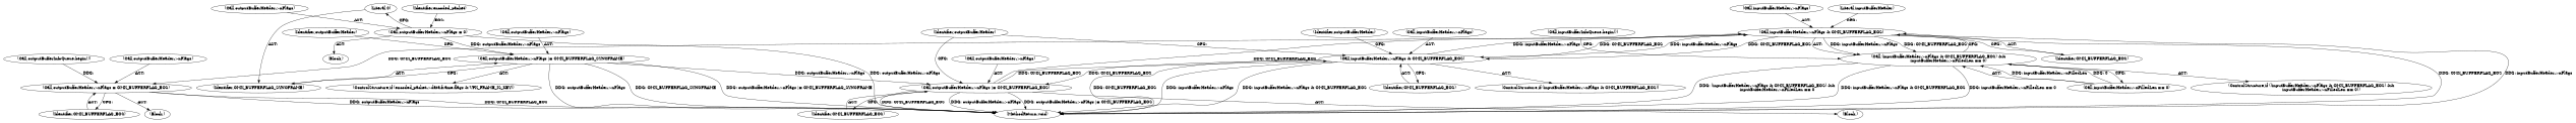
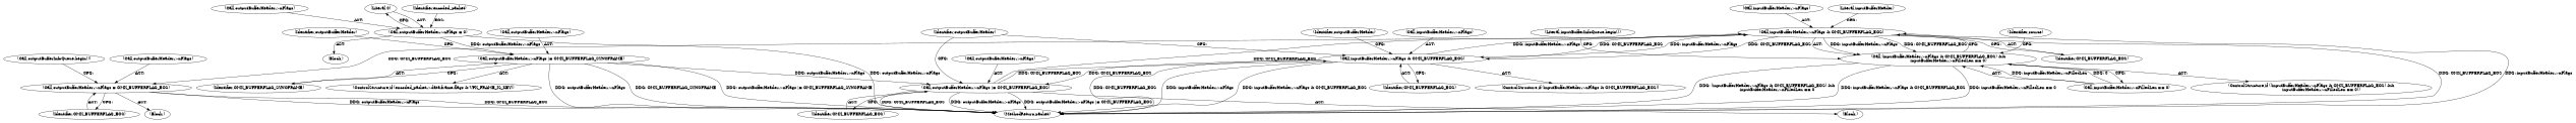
  digraph {
    n1 [label="(Call,inputBufferHeader->nFlags & OMX_BUFFERFLAG_EOS)"]
    n2 [label="(Call,inputBufferHeader->nFlags & OMX_BUFFERFLAG_EOS)"]
    n3 [label="(Call,(inputBufferHeader->nFlags & OMX_BUFFERFLAG_EOS) &&\n                inputBufferHeader->nFilledLen == 0)"]
    n4 [label="(Call,outputBufferHeader->nFlags = OMX_BUFFERFLAG_EOS)"]
-   n5 [label="(MethodReturn,void)"]
+   n5 [label="(MethodReturn,packet)"]
    n6 [label="(Identifier,OMX_BUFFERFLAG_EOS)"]
    n7 [label="(Call,outputBufferHeader->nFlags |= OMX_BUFFERFLAG_EOS)"]
    n8 [label="(Identifier,OMX_BUFFERFLAG_EOS)"]
    n9 [label="(ControlStructure,if (inputBufferHeader->nFlags & OMX_BUFFERFLAG_EOS))"]
    n10 [label="(Call,inputBufferHeader->nFilledLen == 0)"]
    n11 [label="(ControlStructure,if ((inputBufferHeader->nFlags & OMX_BUFFERFLAG_EOS) &&\n                inputBufferHeader->nFilledLen == 0))"]
    n12 [label="(Identifier,OMX_BUFFERFLAG_EOS)"]
    n13 [label="(Block,)"]
    n14 [label="(Block,)"]
    n15 [label="(Identifier,OMX_BUFFERFLAG_EOS)"]
    n16 [label="(Call,outputBufferHeader->nFlags = 0)"]
    n17 [label="(Call,outputBufferHeader->nFlags |= OMX_BUFFERFLAG_SYNCFRAME)"]
    n18 [label="(Block,)"]
    n19 [label="(Literal,0)"]
    n20 [label="(ControlStructure,if (encoded_packet->data.frame.flags & VPX_FRAME_IS_KEY))"]
    n21 [label="(Identifier,OMX_BUFFERFLAG_SYNCFRAME)"]
    n22 [label="(Identifier,outputBufferHeader)"]
    n23 [label="(Call,outputBufferHeader->nFlags)"]
    n24 [label="(Call,outputBufferHeader->nFlags)"]
    n25 [label="(Identifier,outputBufferHeader)"]
    n26 [label="(Call,outputBufferInfoQueue.begin())"]
    n27 [label="(Identifier,outputBufferHeader)"]
    n28 [label="(Identifier,encoded_packet)"]
-   n29 [label="(Call,inputBufferInfoQueue.begin())"]
+   n29 [label="(Literal,inputBufferInfoQueue.begin())"]
    n30 [label="(Call,outputBufferHeader->nFlags)"]
    n31 [label="(Literal,inputBufferHeader)"]
    n32 [label="(Call,outputBufferHeader->nFlags)"]
    n33 [label="(Call,inputBufferHeader->nFlags)"]
+   n34 [label="(Identifier,source)"]
    n35 [label="(Call,inputBufferHeader->nFlags)"]
    n1 -> n2 [label="DDG: inputBufferHeader->nFlags"]
    n1 -> n2 [label="DDG: OMX_BUFFERFLAG_EOS"]
    n1 -> n3 [label="AST: "]
    n1 -> n3 [label="DDG: inputBufferHeader->nFlags"]
    n1 -> n3 [label="DDG: OMX_BUFFERFLAG_EOS"]
    n1 -> n4 [label="DDG: OMX_BUFFERFLAG_EOS"]
    n1 -> n5 [label="DDG: OMX_BUFFERFLAG_EOS"]
    n1 -> n5 [label="DDG: inputBufferHeader->nFlags"]
    n1 -> n6 [label="CFG: "]
    n2 -> n1 [label="DDG: inputBufferHeader->nFlags"]
    n2 -> n1 [label="DDG: OMX_BUFFERFLAG_EOS"]
    n2 -> n5 [label="DDG: OMX_BUFFERFLAG_EOS"]
    n2 -> n5 [label="DDG: inputBufferHeader->nFlags"]
    n2 -> n5 [label="DDG: inputBufferHeader->nFlags & OMX_BUFFERFLAG_EOS"]
    n2 -> n7 [label="DDG: OMX_BUFFERFLAG_EOS"]
    n2 -> n8 [label="CFG: "]
    n2 -> n9 [label="AST: "]
    n3 -> n1 [label="CFG: "]
    n3 -> n5 [label="DDG: inputBufferHeader->nFilledLen == 0"]
    n3 -> n5 [label="DDG: (inputBufferHeader->nFlags & OMX_BUFFERFLAG_EOS) &&\n                inputBufferHeader->nFilledLen == 0"]
    n3 -> n5 [label="DDG: inputBufferHeader->nFlags & OMX_BUFFERFLAG_EOS"]
    n3 -> n10 [label="CFG: "]
    n3 -> n11 [label="AST: "]
    n4 -> n5 [label="DDG: outputBufferHeader->nFlags"]
    n4 -> n5 [label="DDG: OMX_BUFFERFLAG_EOS"]
    n4 -> n12 [label="CFG: "]
    n4 -> n13 [label="AST: "]
    n6 -> n1 [label="AST: "]
    n7 -> n1 [label="DDG: OMX_BUFFERFLAG_EOS"]
    n7 -> n2 [label="DDG: OMX_BUFFERFLAG_EOS"]
    n7 -> n5 [label="DDG: OMX_BUFFERFLAG_EOS"]
    n7 -> n5 [label="DDG: outputBufferHeader->nFlags"]
    n7 -> n5 [label="DDG: outputBufferHeader->nFlags |= OMX_BUFFERFLAG_EOS"]
    n7 -> n14 [label="AST: "]
    n7 -> n15 [label="CFG: "]
    n8 -> n2 [label="AST: "]
    n10 -> n3 [label="AST: "]
    n10 -> n3 [label="DDG: inputBufferHeader->nFilledLen"]
    n10 -> n3 [label="DDG: 0"]
    n12 -> n4 [label="AST: "]
    n15 -> n7 [label="AST: "]
    n16 -> n5 [label="DDG: outputBufferHeader->nFlags"]
    n16 -> n17 [label="DDG: outputBufferHeader->nFlags"]
    n16 -> n18 [label="AST: "]
    n16 -> n19 [label="CFG: "]
    n17 -> n5 [label="DDG: outputBufferHeader->nFlags"]
    n17 -> n5 [label="DDG: OMX_BUFFERFLAG_SYNCFRAME"]
    n17 -> n5 [label="DDG: outputBufferHeader->nFlags |= OMX_BUFFERFLAG_SYNCFRAME"]
    n17 -> n7 [label="DDG: outputBufferHeader->nFlags"]
    n17 -> n20 [label="AST: "]
    n17 -> n21 [label="CFG: "]
-   n19 -> n21 [label="AST: "]
+   n19 -> n16 [label="AST: "]
    n21 -> n17 [label="AST: "]
    n22 -> n2 [label="CFG: "]
    n22 -> n7 [label="CFG: "]
    n23 -> n4 [label="AST: "]
    n24 -> n17 [label="AST: "]
    n25 -> n17 [label="CFG: "]
-   n26 -> n4 [label="DDG: "]
+   n26 -> n4 [label="CFG: "]
    n27 -> n2 [label="CFG: "]
    n28 -> n16 [label="EOS: "]
    n29 -> n3 [label="CFG: "]
    n30 -> n7 [label="AST: "]
    n31 -> n1 [label="CFG: "]
    n32 -> n16 [label="AST: "]
    n33 -> n2 [label="AST: "]
+   n34 -> n3 [label="CFG: "]
    n35 -> n1 [label="AST: "]
  }
